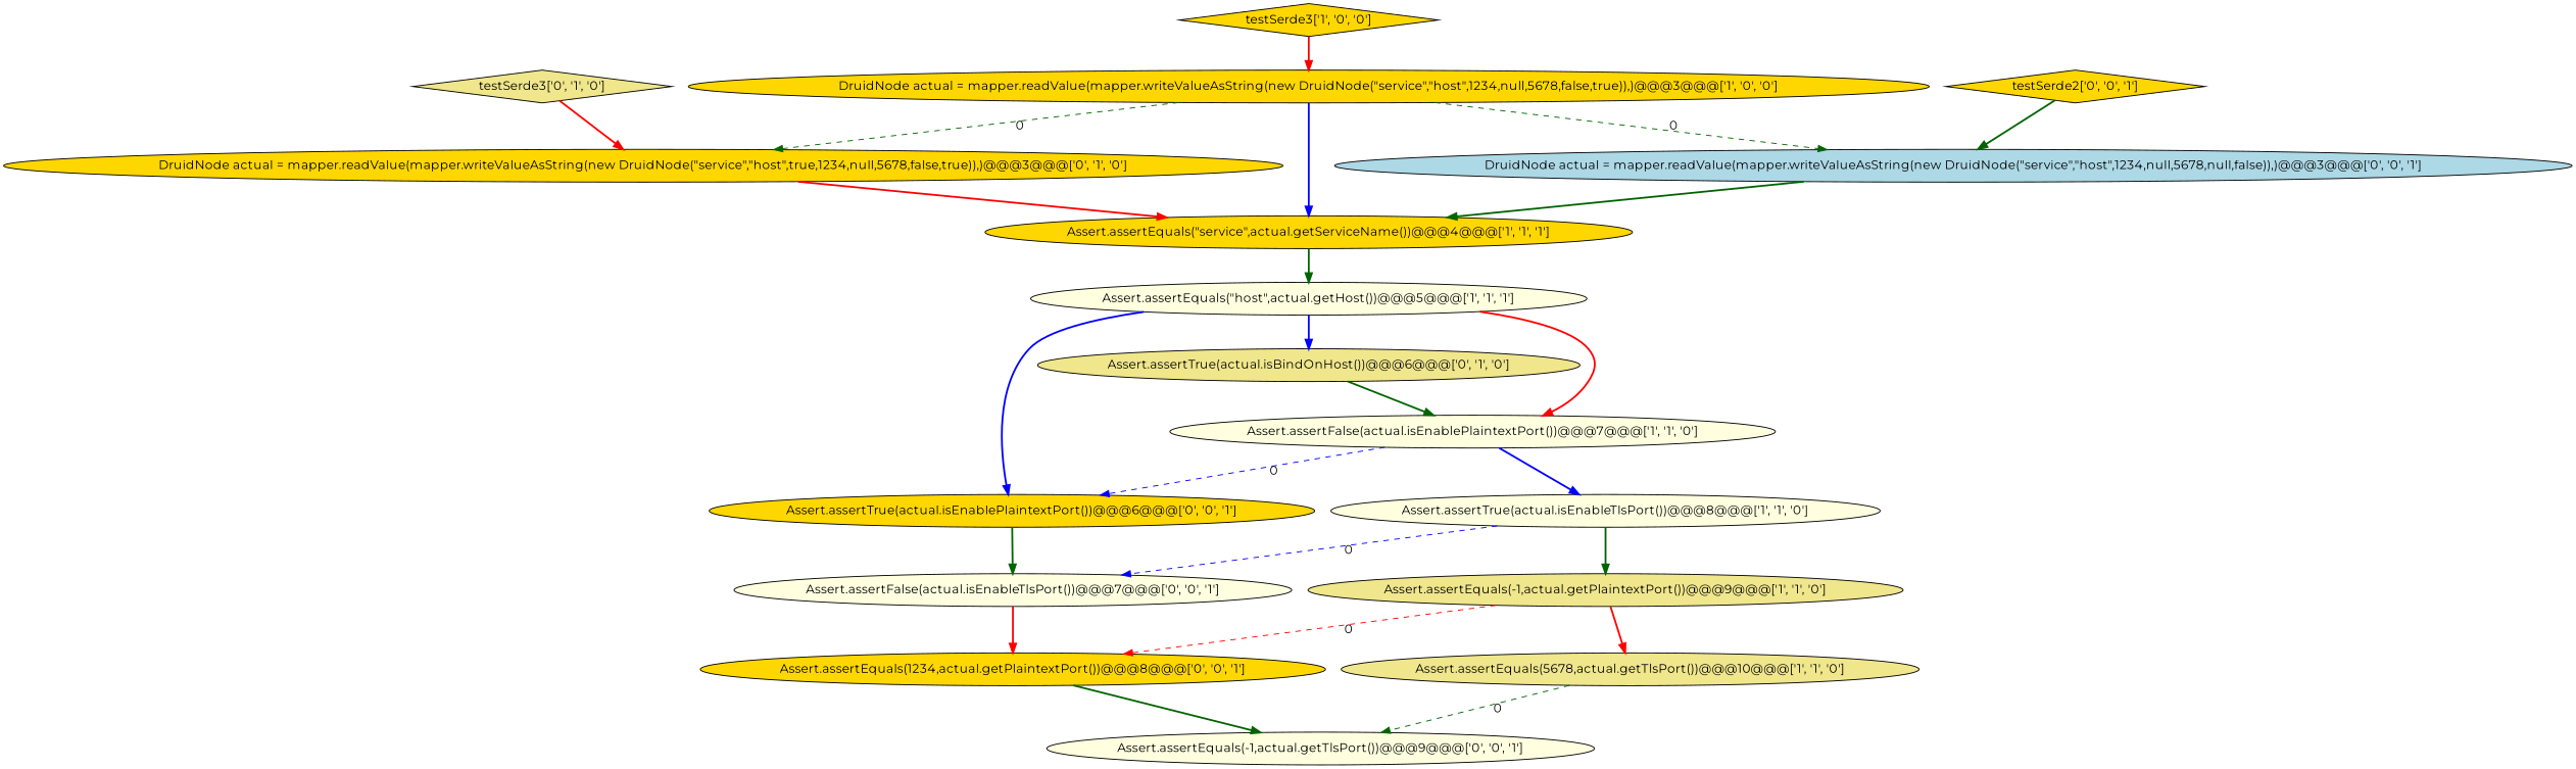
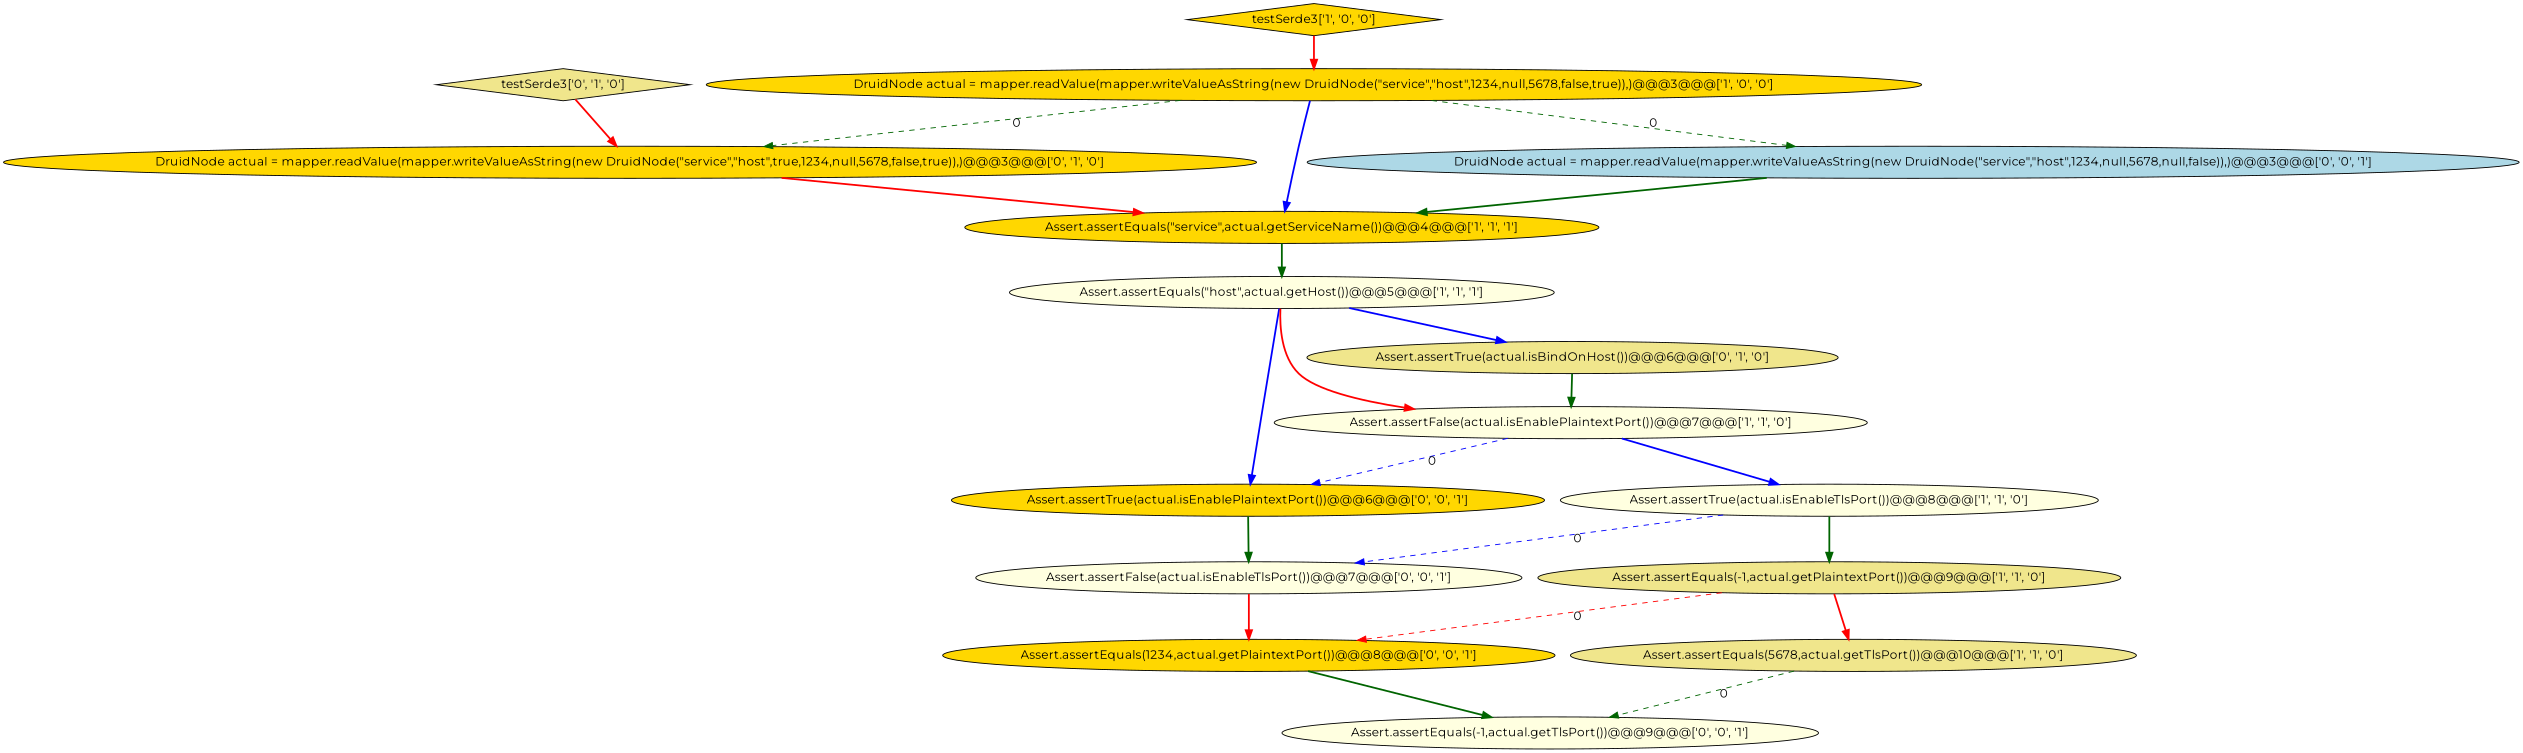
  digraph {
    fontname=Montserrat
    node [fillcolor=gold shape=ellipse style=filled fontname=Montserrat]
    edge [style=bold color=darkgreen fontname=Montserrat]
    n1 [label="Assert.assertTrue(actual.isEnablePlaintextPort())@@@6@@@['0', '0', '1']"]
    n2 [fillcolor=lightyellow label="Assert.assertFalse(actual.isEnableTlsPort())@@@7@@@['0', '0', '1']"]
    n3 [fillcolor=lightyellow label="Assert.assertTrue(actual.isEnableTlsPort())@@@8@@@['1', '1', '0']"]
    n4 [fillcolor=khaki label="Assert.assertEquals(-1,actual.getPlaintextPort())@@@9@@@['1', '1', '0']"]
    n5 [label="testSerde3['1', '0', '0']" shape=diamond]
    n6 [label="DruidNode actual = mapper.readValue(mapper.writeValueAsString(new DruidNode(\"service\",\"host\",1234,null,5678,false,true)),)@@@3@@@['1', '0', '0']"]
    n7 [label="DruidNode actual = mapper.readValue(mapper.writeValueAsString(new DruidNode(\"service\",\"host\",true,1234,null,5678,false,true)),)@@@3@@@['0', '1', '0']"]
    n8 [label="Assert.assertEquals(\"service\",actual.getServiceName())@@@4@@@['1', '1', '1']"]
-   n9 [label="testSerde2['0', '0', '1']" shape=diamond]
    n10 [fillcolor=lightblue label="DruidNode actual = mapper.readValue(mapper.writeValueAsString(new DruidNode(\"service\",\"host\",1234,null,5678,null,false)),)@@@3@@@['0', '0', '1']"]
    n11 [fillcolor=khaki label="Assert.assertEquals(5678,actual.getTlsPort())@@@10@@@['1', '1', '0']"]
    n12 [label="Assert.assertEquals(1234,actual.getPlaintextPort())@@@8@@@['0', '0', '1']"]
    n13 [fillcolor=lightyellow label="Assert.assertFalse(actual.isEnablePlaintextPort())@@@7@@@['1', '1', '0']"]
    n14 [fillcolor=lightyellow label="Assert.assertEquals(-1,actual.getTlsPort())@@@9@@@['0', '0', '1']"]
    n15 [fillcolor=lightyellow label="Assert.assertEquals(\"host\",actual.getHost())@@@5@@@['1', '1', '1']"]
    n16 [fillcolor=khaki label="Assert.assertTrue(actual.isBindOnHost())@@@6@@@['0', '1', '0']"]
    n17 [fillcolor=khaki label="testSerde3['0', '1', '0']" shape=diamond]
    n1 -> n2
    n2 -> n12 [color=red]
    n3 -> n2 [label=0 style=dashed color=blue]
    n3 -> n4
    n4 -> n11 [color=red]
    n4 -> n12 [label=0 style=dashed color=red]
    n5 -> n6 [color=red]
    n6 -> n7 [label=0 style=dashed]
    n6 -> n8 [color=blue]
    n6 -> n10 [label=0 style=dashed]
    n7 -> n8 [color=red]
    n8 -> n15
-   n9 -> n10
    n10 -> n8
    n11 -> n14 [label=0 style=dashed]
    n12 -> n14
    n13 -> n1 [label=0 style=dashed color=blue]
    n13 -> n3 [color=blue]
    n15 -> n1 [color=blue]
    n15 -> n13 [color=red]
    n15 -> n16 [color=blue]
    n16 -> n13
    n17 -> n7 [color=red]
  }
